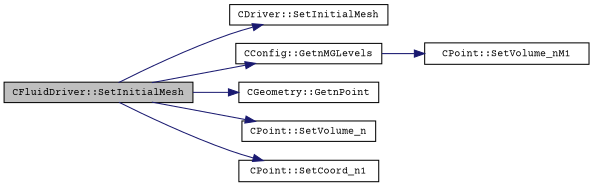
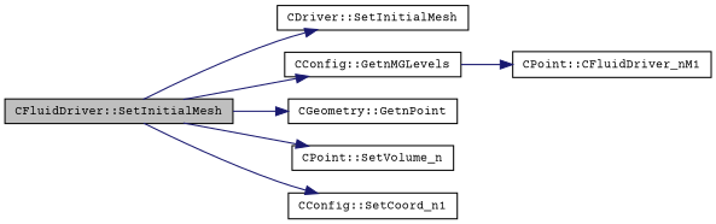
  digraph {
    fontname="Courier Prime"
    rankdir=LR
    node [color=black fillcolor=white fontname="Courier Prime" fontsize=10 shape=record style=filled]
    edge [color=midnightblue fontname="Courier Prime" fontsize=10 labelfontname=Helvetica labelfontsize=10 style=solid]
    n1 [fillcolor=grey75 fontcolor=black height=0.2 label="CFluidDriver::SetInitialMesh" width=0.4]
    n2 [height=0.2 label="CDriver::SetInitialMesh" width=0.4]
    n3 [height=0.2 label="CConfig::GetnMGLevels" width=0.4]
    n4 [height=0.2 label="CGeometry::GetnPoint" width=0.4]
    n5 [height=0.2 label="CPoint::SetVolume_n" width=0.4]
-   n6 [height=0.2 label="CPoint::SetCoord_n1" width=0.4]
-   n7 [height=0.2 label="CPoint::SetVolume_nM1" width=0.4]
+   n6 [height=0.2 label="CConfig::SetCoord_n1" width=0.4]
+   n7 [height=0.2 label="CPoint::CFluidDriver_nM1" width=0.4]
    n1 -> n2
    n1 -> n3
    n1 -> n4
    n1 -> n5
    n1 -> n6
    n3 -> n7
  }
